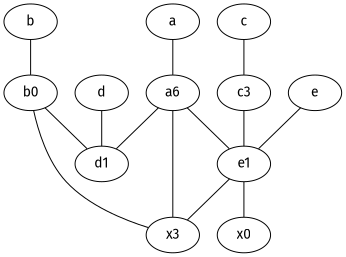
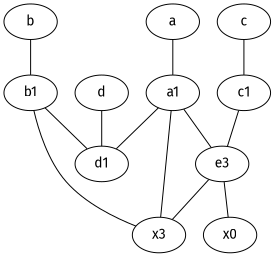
  graph {
    fontname="Fira Sans"
    node [fontname="Fira Sans" labelfontsize=50]
    edge [fontname="Fira Sans"]
    b
-   b1 [label=b0]
+   b1
    d1
    x3
-   c1 [label=c3]
-   e1
+   c1
+   e1 [label=e3]
    n7 [label=x0]
    a
-   a1 [label=a6]
+   a1
    c
-   e
    d
    b -- b1
    b1 -- d1
    b1 -- x3
    c1 -- e1
    e1 -- x3
    e1 -- n7
    a -- a1
    a1 -- d1
    a1 -- x3
    a1 -- e1
    c -- c1
-   e -- e1
    d -- d1
  }
